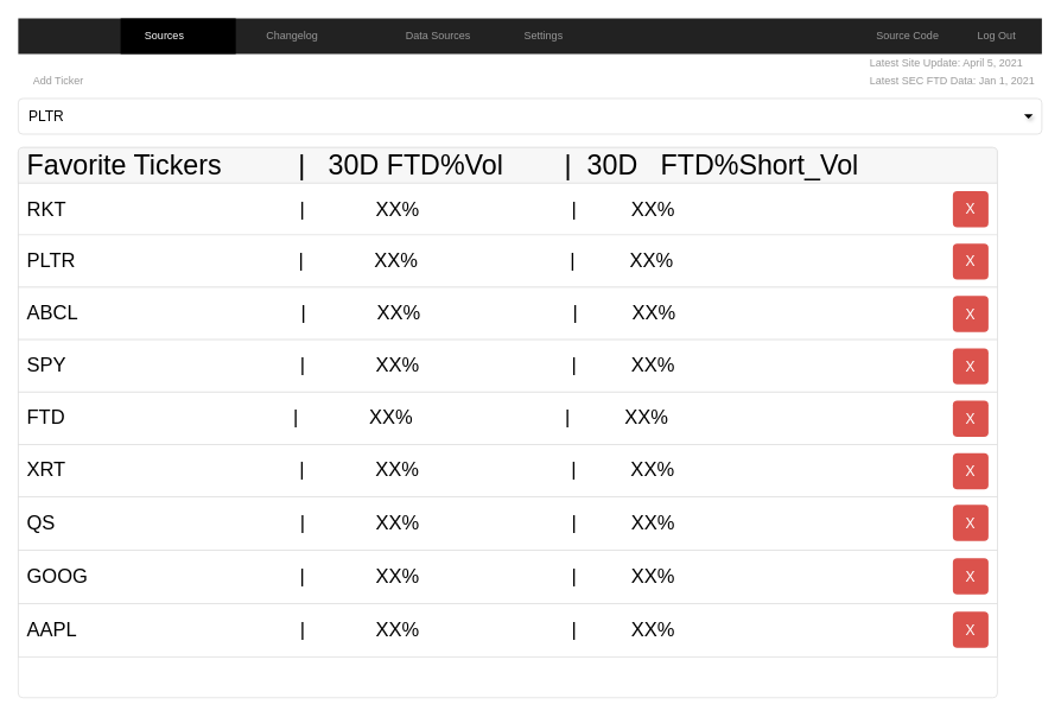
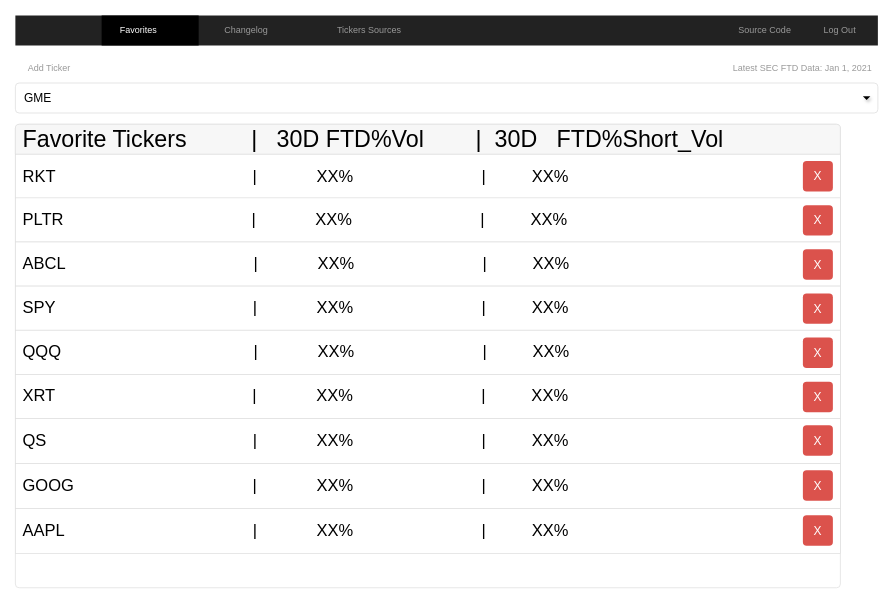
  <mxCell id="0" style=";html=1;" />
  <mxCell id="1" style=";html=1;" parent="0" />
  <mxCell id="2" value="" style="html=1;shadow=0;dashed=0;shape=mxgraph.bootstrap.rect;fillColor=#222222;strokeColor=none;whiteSpace=wrap;rounded=0;fontSize=12;fontColor=#000000;align=center;" parent="1" vertex="1"><mxGeometry x="20" y="20" width="1150" height="40" as="geometry" /></mxCell>
- <mxCell id="3" value="Sources" style="html=1;shadow=0;dashed=0;shape=mxgraph.bootstrap.rect;fillColor=#000000;strokeColor=none;fontColor=#ffffff;spacingRight=30;whiteSpace=wrap;" parent="2" vertex="1"><mxGeometry x="115" width="129.375" height="40" as="geometry" /></mxCell>
+ <mxCell id="3" value="Favorites" style="html=1;shadow=0;dashed=0;shape=mxgraph.bootstrap.rect;fillColor=#000000;strokeColor=none;fontColor=#ffffff;spacingRight=30;whiteSpace=wrap;" parent="2" vertex="1"><mxGeometry x="115" width="129.375" height="40" as="geometry" /></mxCell>
  <mxCell id="4" value="84" style="html=1;shadow=0;dashed=0;shape=mxgraph.bootstrap.rrect;rSize=8;strokeColor=none;fontColor=#ffffff;whiteSpace=wrap;textOpacity=0;fillColor=none;" parent="3" vertex="1"><mxGeometry x="1" y="0.5" width="25" height="16" relative="1" as="geometry"><mxPoint x="-30" y="-8" as="offset" /></mxGeometry></mxCell>
  <mxCell id="5" value="Changelog" style="html=1;shadow=0;dashed=0;fillColor=none;strokeColor=none;shape=mxgraph.bootstrap.rect;fontColor=#999999;spacingRight=30;whiteSpace=wrap;" parent="2" vertex="1"><mxGeometry x="244.375" width="158.125" height="40" as="geometry" /></mxCell>
  <mxCell id="6" value="42" style="html=1;shadow=0;dashed=0;shape=mxgraph.bootstrap.rrect;rSize=8;strokeColor=none;fontColor=#ffffff;whiteSpace=wrap;fillColor=none;textOpacity=0;" parent="5" vertex="1"><mxGeometry x="1" y="0.5" width="25" height="16" relative="1" as="geometry"><mxPoint x="-30" y="-8" as="offset" /></mxGeometry></mxCell>
- <mxCell id="7" value="Data Sources" style="html=1;shadow=0;dashed=0;fillColor=none;strokeColor=none;shape=mxgraph.bootstrap.rect;fontColor=#999999;whiteSpace=wrap;" parent="2" vertex="1"><mxGeometry x="402.5" width="137.5" height="40" as="geometry" /></mxCell>
- <mxCell id="8" value="Settings" style="html=1;shadow=0;dashed=0;fillColor=none;strokeColor=none;shape=mxgraph.bootstrap.rect;fontColor=#999999;whiteSpace=wrap;" parent="2" vertex="1"><mxGeometry x="540" width="100.625" height="40" as="geometry" /></mxCell>
+ <mxCell id="7" value="Tickers Sources" style="html=1;shadow=0;dashed=0;fillColor=none;strokeColor=none;shape=mxgraph.bootstrap.rect;fontColor=#999999;whiteSpace=wrap;" parent="2" vertex="1"><mxGeometry x="402.5" width="137.5" height="40" as="geometry" /></mxCell>
  <mxCell id="9" value="Log Out" style="html=1;shadow=0;dashed=0;fillColor=none;strokeColor=none;shape=mxgraph.bootstrap.rect;fontColor=#999999;whiteSpace=wrap;" parent="2" vertex="1"><mxGeometry x="1049.375" width="100.625" height="40" as="geometry" /></mxCell>
  <mxCell id="10" value="Source Code" style="html=1;shadow=0;dashed=0;fillColor=none;strokeColor=none;shape=mxgraph.bootstrap.rect;fontColor=#999999;whiteSpace=wrap;" vertex="1" parent="2"><mxGeometry x="948.755" width="100.625" height="40" as="geometry" /></mxCell>
  <mxCell id="11" value="Add Ticker" style="html=1;shadow=0;dashed=0;shape=mxgraph.bootstrap.rect;strokeColor=none;fillColor=none;fontColor=#999999;align=left;spacingLeft=5;whiteSpace=wrap;rounded=0;" parent="1" vertex="1"><mxGeometry x="30" y="80" width="200" height="20" as="geometry" /></mxCell>
- <mxCell id="12" value="PLTR" style="html=1;shadow=0;dashed=0;shape=mxgraph.bootstrap.rrect;rSize=5;strokeColor=#dddddd;;align=left;spacingLeft=10;fontSize=16;whiteSpace=wrap;rounded=0;" parent="1" vertex="1"><mxGeometry x="20" y="110" width="1150" height="40" as="geometry" /></mxCell>
+ <mxCell id="12" value="GME" style="html=1;shadow=0;dashed=0;shape=mxgraph.bootstrap.rrect;rSize=5;strokeColor=#dddddd;;align=left;spacingLeft=10;fontSize=16;whiteSpace=wrap;rounded=0;" parent="1" vertex="1"><mxGeometry x="20" y="110" width="1150" height="40" as="geometry" /></mxCell>
  <mxCell id="13" value="" style="shape=triangle;strokeColor=none;fillColor=#000000;direction=south;rounded=0;shadow=1;fontSize=12;fontColor=#000000;align=center;html=1;" vertex="1" parent="1"><mxGeometry x="1150" y="127.5" width="10" height="5" as="geometry" /></mxCell>
  <mxCell id="14" value="" style="html=1;shadow=0;dashed=0;shape=mxgraph.bootstrap.rrect;rSize=5;strokeColor=#DFDFDF;html=1;whiteSpace=wrap;fillColor=#FFFFFF;fontColor=#000000;" vertex="1" parent="1"><mxGeometry x="20" y="165" width="1100" height="618" as="geometry" /></mxCell>
  <mxCell id="15" value="&lt;font style=&quot;font-size: 31px&quot;&gt;Favorite Tickers&amp;nbsp; &amp;nbsp; &amp;nbsp; &amp;nbsp; &amp;nbsp; |&amp;nbsp; &amp;nbsp;30D FTD%Vol&amp;nbsp; &amp;nbsp; &amp;nbsp; &amp;nbsp; |&amp;nbsp; 30D&amp;nbsp; &amp;nbsp;FTD%Short_Vol&amp;nbsp;&lt;/font&gt;" style="html=1;shadow=0;dashed=0;shape=mxgraph.bootstrap.topButton;strokeColor=inherit;fillColor=#F7F7F7;rSize=5;perimeter=none;whiteSpace=wrap;resizeWidth=1;align=left;spacing=10;" vertex="1" parent="14"><mxGeometry width="1100" height="40" relative="1" as="geometry"><mxPoint as="offset" /></mxGeometry></mxCell>
  <mxCell id="16" value="RKT&amp;nbsp; &amp;nbsp; &amp;nbsp; &amp;nbsp; &amp;nbsp; &amp;nbsp; &amp;nbsp; &amp;nbsp; &amp;nbsp; &amp;nbsp; &amp;nbsp; &amp;nbsp; &amp;nbsp; &amp;nbsp; &amp;nbsp; &amp;nbsp; &amp;nbsp; &amp;nbsp; &amp;nbsp; &amp;nbsp; &amp;nbsp; &amp;nbsp;|&amp;nbsp; &amp;nbsp; &amp;nbsp; &amp;nbsp; &amp;nbsp; &amp;nbsp; &amp;nbsp;XX%&amp;nbsp; &amp;nbsp; &amp;nbsp; &amp;nbsp; &amp;nbsp; &amp;nbsp; &amp;nbsp; &amp;nbsp; &amp;nbsp; &amp;nbsp; &amp;nbsp; &amp;nbsp; &amp;nbsp; &amp;nbsp; |&amp;nbsp; &amp;nbsp; &amp;nbsp; &amp;nbsp; &amp;nbsp; XX%" style="strokeColor=inherit;fillColor=inherit;gradientColor=inherit;fontColor=inherit;html=1;shadow=0;dashed=0;perimeter=none;whiteSpace=wrap;resizeWidth=1;align=left;spacing=10;fontSize=22;" vertex="1" parent="14"><mxGeometry width="1100" height="60" relative="1" as="geometry"><mxPoint y="40" as="offset" /></mxGeometry></mxCell>
  <mxCell id="17" value="X" style="html=1;shadow=0;dashed=0;shape=mxgraph.bootstrap.rrect;align=center;rSize=5;strokeColor=none;fillColor=#DB524C;fontColor=#ffffff;fontSize=16;whiteSpace=wrap;rounded=0;" parent="14" vertex="1"><mxGeometry x="1050" y="49.049" width="40" height="40.525" as="geometry" /></mxCell>
  <mxCell id="18" value="PLTR&amp;nbsp; &amp;nbsp; &amp;nbsp; &amp;nbsp; &amp;nbsp; &amp;nbsp; &amp;nbsp; &amp;nbsp; &amp;nbsp; &amp;nbsp; &amp;nbsp; &amp;nbsp; &amp;nbsp; &amp;nbsp; &amp;nbsp; &amp;nbsp; &amp;nbsp; &amp;nbsp; &amp;nbsp; &amp;nbsp; &amp;nbsp;|&amp;nbsp; &amp;nbsp; &amp;nbsp; &amp;nbsp; &amp;nbsp; &amp;nbsp; &amp;nbsp;XX%&amp;nbsp; &amp;nbsp; &amp;nbsp; &amp;nbsp; &amp;nbsp; &amp;nbsp; &amp;nbsp; &amp;nbsp; &amp;nbsp; &amp;nbsp; &amp;nbsp; &amp;nbsp; &amp;nbsp; &amp;nbsp; |&amp;nbsp; &amp;nbsp; &amp;nbsp; &amp;nbsp; &amp;nbsp; XX%" style="strokeColor=inherit;fillColor=inherit;gradientColor=inherit;fontColor=inherit;html=1;shadow=0;dashed=0;perimeter=none;whiteSpace=wrap;resizeWidth=1;align=left;spacing=10;fontSize=22;" vertex="1" parent="14"><mxGeometry y="98.095" width="1100" height="58.857" as="geometry" /></mxCell>
  <mxCell id="19" value="X" style="html=1;shadow=0;dashed=0;shape=mxgraph.bootstrap.rrect;align=center;rSize=5;strokeColor=none;fillColor=#DB524C;fontColor=#ffffff;fontSize=16;whiteSpace=wrap;rounded=0;" vertex="1" parent="14"><mxGeometry x="1050" y="107.906" width="40" height="40.525" as="geometry" /></mxCell>
  <mxCell id="20" value="ABCL&amp;nbsp; &amp;nbsp; &amp;nbsp; &amp;nbsp; &amp;nbsp; &amp;nbsp; &amp;nbsp; &amp;nbsp; &amp;nbsp; &amp;nbsp; &amp;nbsp; &amp;nbsp; &amp;nbsp; &amp;nbsp; &amp;nbsp; &amp;nbsp; &amp;nbsp; &amp;nbsp; &amp;nbsp; &amp;nbsp; &amp;nbsp;|&amp;nbsp; &amp;nbsp; &amp;nbsp; &amp;nbsp; &amp;nbsp; &amp;nbsp; &amp;nbsp;XX%&amp;nbsp; &amp;nbsp; &amp;nbsp; &amp;nbsp; &amp;nbsp; &amp;nbsp; &amp;nbsp; &amp;nbsp; &amp;nbsp; &amp;nbsp; &amp;nbsp; &amp;nbsp; &amp;nbsp; &amp;nbsp; |&amp;nbsp; &amp;nbsp; &amp;nbsp; &amp;nbsp; &amp;nbsp; XX%" style="strokeColor=inherit;fillColor=inherit;gradientColor=inherit;fontColor=inherit;html=1;shadow=0;dashed=0;perimeter=none;whiteSpace=wrap;resizeWidth=1;align=left;spacing=10;fontSize=22;" vertex="1" parent="14"><mxGeometry y="156.952" width="1100" height="58.857" as="geometry" /></mxCell>
  <mxCell id="21" value="X" style="html=1;shadow=0;dashed=0;shape=mxgraph.bootstrap.rrect;align=center;rSize=5;strokeColor=none;fillColor=#DB524C;fontColor=#ffffff;fontSize=16;whiteSpace=wrap;rounded=0;" vertex="1" parent="14"><mxGeometry x="1050" y="166.763" width="40" height="40.525" as="geometry" /></mxCell>
  <mxCell id="22" value="SPY&amp;nbsp; &amp;nbsp; &amp;nbsp; &amp;nbsp; &amp;nbsp; &amp;nbsp; &amp;nbsp; &amp;nbsp; &amp;nbsp; &amp;nbsp; &amp;nbsp; &amp;nbsp; &amp;nbsp; &amp;nbsp; &amp;nbsp; &amp;nbsp; &amp;nbsp; &amp;nbsp; &amp;nbsp; &amp;nbsp; &amp;nbsp; &amp;nbsp;|&amp;nbsp; &amp;nbsp; &amp;nbsp; &amp;nbsp; &amp;nbsp; &amp;nbsp; &amp;nbsp;XX%&amp;nbsp; &amp;nbsp; &amp;nbsp; &amp;nbsp; &amp;nbsp; &amp;nbsp; &amp;nbsp; &amp;nbsp; &amp;nbsp; &amp;nbsp; &amp;nbsp; &amp;nbsp; &amp;nbsp; &amp;nbsp; |&amp;nbsp; &amp;nbsp; &amp;nbsp; &amp;nbsp; &amp;nbsp; XX%" style="strokeColor=inherit;fillColor=inherit;gradientColor=inherit;fontColor=inherit;html=1;shadow=0;dashed=0;perimeter=none;whiteSpace=wrap;resizeWidth=1;align=left;spacing=10;fontSize=22;" vertex="1" parent="14"><mxGeometry y="215.81" width="1100" height="58.857" as="geometry" /></mxCell>
  <mxCell id="23" value="X" style="html=1;shadow=0;dashed=0;shape=mxgraph.bootstrap.rrect;align=center;rSize=5;strokeColor=none;fillColor=#DB524C;fontColor=#ffffff;fontSize=16;whiteSpace=wrap;rounded=0;" vertex="1" parent="14"><mxGeometry x="1050" y="225.62" width="40" height="40.525" as="geometry" /></mxCell>
- <mxCell id="24" value="FTD&amp;nbsp; &amp;nbsp; &amp;nbsp; &amp;nbsp; &amp;nbsp; &amp;nbsp; &amp;nbsp; &amp;nbsp; &amp;nbsp; &amp;nbsp; &amp;nbsp; &amp;nbsp; &amp;nbsp; &amp;nbsp; &amp;nbsp; &amp;nbsp; &amp;nbsp; &amp;nbsp; &amp;nbsp; &amp;nbsp; &amp;nbsp; |&amp;nbsp; &amp;nbsp; &amp;nbsp; &amp;nbsp; &amp;nbsp; &amp;nbsp; &amp;nbsp;XX%&amp;nbsp; &amp;nbsp; &amp;nbsp; &amp;nbsp; &amp;nbsp; &amp;nbsp; &amp;nbsp; &amp;nbsp; &amp;nbsp; &amp;nbsp; &amp;nbsp; &amp;nbsp; &amp;nbsp; &amp;nbsp; |&amp;nbsp; &amp;nbsp; &amp;nbsp; &amp;nbsp; &amp;nbsp; XX%" style="strokeColor=inherit;fillColor=inherit;gradientColor=inherit;fontColor=inherit;html=1;shadow=0;dashed=0;perimeter=none;whiteSpace=wrap;resizeWidth=1;align=left;spacing=10;fontSize=22;" vertex="1" parent="14"><mxGeometry y="274.667" width="1100" height="58.857" as="geometry" /></mxCell>
+ <mxCell id="24" value="QQQ&amp;nbsp; &amp;nbsp; &amp;nbsp; &amp;nbsp; &amp;nbsp; &amp;nbsp; &amp;nbsp; &amp;nbsp; &amp;nbsp; &amp;nbsp; &amp;nbsp; &amp;nbsp; &amp;nbsp; &amp;nbsp; &amp;nbsp; &amp;nbsp; &amp;nbsp; &amp;nbsp; &amp;nbsp; &amp;nbsp; &amp;nbsp; |&amp;nbsp; &amp;nbsp; &amp;nbsp; &amp;nbsp; &amp;nbsp; &amp;nbsp; &amp;nbsp;XX%&amp;nbsp; &amp;nbsp; &amp;nbsp; &amp;nbsp; &amp;nbsp; &amp;nbsp; &amp;nbsp; &amp;nbsp; &amp;nbsp; &amp;nbsp; &amp;nbsp; &amp;nbsp; &amp;nbsp; &amp;nbsp; |&amp;nbsp; &amp;nbsp; &amp;nbsp; &amp;nbsp; &amp;nbsp; XX%" style="strokeColor=inherit;fillColor=inherit;gradientColor=inherit;fontColor=inherit;html=1;shadow=0;dashed=0;perimeter=none;whiteSpace=wrap;resizeWidth=1;align=left;spacing=10;fontSize=22;" vertex="1" parent="14"><mxGeometry y="274.667" width="1100" height="58.857" as="geometry" /></mxCell>
  <mxCell id="25" value="X" style="html=1;shadow=0;dashed=0;shape=mxgraph.bootstrap.rrect;align=center;rSize=5;strokeColor=none;fillColor=#DB524C;fontColor=#ffffff;fontSize=16;whiteSpace=wrap;rounded=0;" vertex="1" parent="14"><mxGeometry x="1050" y="284.478" width="40" height="40.525" as="geometry" /></mxCell>
  <mxCell id="26" value="XRT&amp;nbsp; &amp;nbsp; &amp;nbsp; &amp;nbsp; &amp;nbsp; &amp;nbsp; &amp;nbsp; &amp;nbsp; &amp;nbsp; &amp;nbsp; &amp;nbsp; &amp;nbsp; &amp;nbsp; &amp;nbsp; &amp;nbsp; &amp;nbsp; &amp;nbsp; &amp;nbsp; &amp;nbsp; &amp;nbsp; &amp;nbsp; &amp;nbsp;|&amp;nbsp; &amp;nbsp; &amp;nbsp; &amp;nbsp; &amp;nbsp; &amp;nbsp; &amp;nbsp;XX%&amp;nbsp; &amp;nbsp; &amp;nbsp; &amp;nbsp; &amp;nbsp; &amp;nbsp; &amp;nbsp; &amp;nbsp; &amp;nbsp; &amp;nbsp; &amp;nbsp; &amp;nbsp; &amp;nbsp; &amp;nbsp; |&amp;nbsp; &amp;nbsp; &amp;nbsp; &amp;nbsp; &amp;nbsp; XX%" style="strokeColor=inherit;fillColor=inherit;gradientColor=inherit;fontColor=inherit;html=1;shadow=0;dashed=0;perimeter=none;whiteSpace=wrap;resizeWidth=1;align=left;spacing=10;fontSize=22;" vertex="1" parent="14"><mxGeometry y="333.524" width="1100" height="58.857" as="geometry" /></mxCell>
  <mxCell id="27" value="X" style="html=1;shadow=0;dashed=0;shape=mxgraph.bootstrap.rrect;align=center;rSize=5;strokeColor=none;fillColor=#DB524C;fontColor=#ffffff;fontSize=16;whiteSpace=wrap;rounded=0;" vertex="1" parent="14"><mxGeometry x="1050" y="343.335" width="40" height="40.525" as="geometry" /></mxCell>
  <mxCell id="28" value="QS&amp;nbsp; &amp;nbsp; &amp;nbsp; &amp;nbsp; &amp;nbsp; &amp;nbsp; &amp;nbsp; &amp;nbsp; &amp;nbsp; &amp;nbsp; &amp;nbsp; &amp;nbsp; &amp;nbsp; &amp;nbsp; &amp;nbsp; &amp;nbsp; &amp;nbsp; &amp;nbsp; &amp;nbsp; &amp;nbsp; &amp;nbsp; &amp;nbsp; &amp;nbsp;|&amp;nbsp; &amp;nbsp; &amp;nbsp; &amp;nbsp; &amp;nbsp; &amp;nbsp; &amp;nbsp;XX%&amp;nbsp; &amp;nbsp; &amp;nbsp; &amp;nbsp; &amp;nbsp; &amp;nbsp; &amp;nbsp; &amp;nbsp; &amp;nbsp; &amp;nbsp; &amp;nbsp; &amp;nbsp; &amp;nbsp; &amp;nbsp; |&amp;nbsp; &amp;nbsp; &amp;nbsp; &amp;nbsp; &amp;nbsp; XX%" style="strokeColor=inherit;fillColor=inherit;gradientColor=inherit;fontColor=inherit;html=1;shadow=0;dashed=0;perimeter=none;whiteSpace=wrap;resizeWidth=1;align=left;spacing=10;fontSize=22;" vertex="1" parent="14"><mxGeometry y="392.38" width="1100" height="60" as="geometry" /></mxCell>
  <mxCell id="29" value="X" style="html=1;shadow=0;dashed=0;shape=mxgraph.bootstrap.rrect;align=center;rSize=5;strokeColor=none;fillColor=#DB524C;fontColor=#ffffff;fontSize=16;whiteSpace=wrap;rounded=0;" vertex="1" parent="14"><mxGeometry x="1050" y="401.429" width="40" height="40.525" as="geometry" /></mxCell>
  <mxCell id="30" value="GOOG&amp;nbsp; &amp;nbsp; &amp;nbsp; &amp;nbsp; &amp;nbsp; &amp;nbsp; &amp;nbsp; &amp;nbsp; &amp;nbsp; &amp;nbsp; &amp;nbsp; &amp;nbsp; &amp;nbsp; &amp;nbsp; &amp;nbsp; &amp;nbsp; &amp;nbsp; &amp;nbsp; &amp;nbsp; &amp;nbsp;|&amp;nbsp; &amp;nbsp; &amp;nbsp; &amp;nbsp; &amp;nbsp; &amp;nbsp; &amp;nbsp;XX%&amp;nbsp; &amp;nbsp; &amp;nbsp; &amp;nbsp; &amp;nbsp; &amp;nbsp; &amp;nbsp; &amp;nbsp; &amp;nbsp; &amp;nbsp; &amp;nbsp; &amp;nbsp; &amp;nbsp; &amp;nbsp; |&amp;nbsp; &amp;nbsp; &amp;nbsp; &amp;nbsp; &amp;nbsp; XX%" style="strokeColor=inherit;fillColor=inherit;gradientColor=inherit;fontColor=inherit;html=1;shadow=0;dashed=0;perimeter=none;whiteSpace=wrap;resizeWidth=1;align=left;spacing=10;fontSize=22;" vertex="1" parent="14"><mxGeometry y="452.38" width="1100" height="60" as="geometry" /></mxCell>
  <mxCell id="31" value="X" style="html=1;shadow=0;dashed=0;shape=mxgraph.bootstrap.rrect;align=center;rSize=5;strokeColor=none;fillColor=#DB524C;fontColor=#ffffff;fontSize=16;whiteSpace=wrap;rounded=0;" vertex="1" parent="14"><mxGeometry x="1050" y="461.429" width="40" height="40.525" as="geometry" /></mxCell>
  <mxCell id="32" value="AAPL&amp;nbsp; &amp;nbsp; &amp;nbsp; &amp;nbsp; &amp;nbsp; &amp;nbsp; &amp;nbsp; &amp;nbsp; &amp;nbsp; &amp;nbsp; &amp;nbsp; &amp;nbsp; &amp;nbsp; &amp;nbsp; &amp;nbsp; &amp;nbsp; &amp;nbsp; &amp;nbsp; &amp;nbsp; &amp;nbsp; &amp;nbsp;|&amp;nbsp; &amp;nbsp; &amp;nbsp; &amp;nbsp; &amp;nbsp; &amp;nbsp; &amp;nbsp;XX%&amp;nbsp; &amp;nbsp; &amp;nbsp; &amp;nbsp; &amp;nbsp; &amp;nbsp; &amp;nbsp; &amp;nbsp; &amp;nbsp; &amp;nbsp; &amp;nbsp; &amp;nbsp; &amp;nbsp; &amp;nbsp; |&amp;nbsp; &amp;nbsp; &amp;nbsp; &amp;nbsp; &amp;nbsp; XX%" style="strokeColor=inherit;fillColor=inherit;gradientColor=inherit;fontColor=inherit;html=1;shadow=0;dashed=0;perimeter=none;whiteSpace=wrap;resizeWidth=1;align=left;spacing=10;fontSize=22;" vertex="1" parent="14"><mxGeometry y="512.38" width="1100" height="60" as="geometry" /></mxCell>
  <mxCell id="33" value="X" style="html=1;shadow=0;dashed=0;shape=mxgraph.bootstrap.rrect;align=center;rSize=5;strokeColor=none;fillColor=#DB524C;fontColor=#ffffff;fontSize=16;whiteSpace=wrap;rounded=0;" vertex="1" parent="14"><mxGeometry x="1050" y="521.429" width="40" height="40.525" as="geometry" /></mxCell>
- <mxCell id="34" value="Latest Site Update: April 5, 2021" style="html=1;shadow=0;dashed=0;shape=mxgraph.bootstrap.rect;strokeColor=none;fillColor=none;fontColor=#999999;align=left;spacingLeft=5;whiteSpace=wrap;rounded=0;" vertex="1" parent="1"><mxGeometry x="970" y="60" width="200" height="20" as="geometry" /></mxCell>
  <mxCell id="35" value="Latest SEC FTD Data: Jan 1, 2021" style="html=1;shadow=0;dashed=0;shape=mxgraph.bootstrap.rect;strokeColor=none;fillColor=none;fontColor=#999999;align=left;spacingLeft=5;whiteSpace=wrap;rounded=0;" vertex="1" parent="1"><mxGeometry x="970" y="80" width="200" height="20" as="geometry" /></mxCell>
